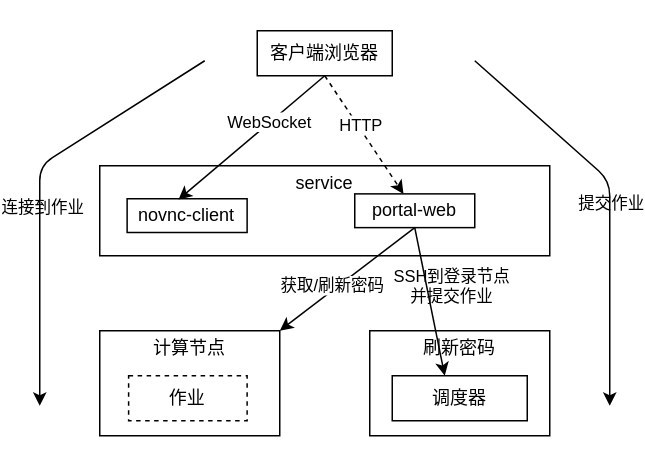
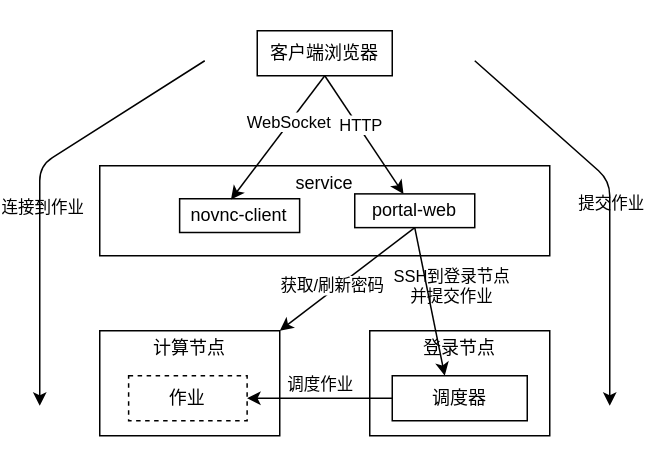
  <mxCell id="0" />
  <mxCell id="1" parent="0" />
  <mxCell id="2" value="service" style="rounded=0;whiteSpace=wrap;fillColor=none;verticalAlign=top;spacing=0;labelBackgroundColor=none;" parent="1" vertex="1"><mxGeometry x="60" y="110" width="300" height="60" as="geometry" /></mxCell>
- <mxCell id="3" value="刷新密码" style="rounded=0;whiteSpace=wrap;fillColor=none;verticalAlign=top;spacing=0;labelBackgroundColor=none;" parent="1" vertex="1"><mxGeometry x="240" y="220" width="120" height="70" as="geometry" /></mxCell>
- <mxCell id="4" value="" style="edgeStyle=none;exitX=0.5;exitY=1;exitDx=0;exitDy=0;spacing=0;labelBackgroundColor=none;dashed=1;" parent="1" source="8" target="11" edge="1"><mxGeometry relative="1" as="geometry" /></mxCell>
+ <mxCell id="3" value="登录节点" style="rounded=0;whiteSpace=wrap;fillColor=none;verticalAlign=top;spacing=0;labelBackgroundColor=none;" parent="1" vertex="1"><mxGeometry x="240" y="220" width="120" height="70" as="geometry" /></mxCell>
+ <mxCell id="4" value="" style="edgeStyle=none;exitX=0.5;exitY=1;exitDx=0;exitDy=0;spacing=0;labelBackgroundColor=none;" parent="1" source="8" target="11" edge="1"><mxGeometry relative="1" as="geometry" /></mxCell>
  <mxCell id="5" value="HTTP" style="edgeLabel;html=1;align=center;verticalAlign=middle;resizable=0;points=[];" vertex="1" connectable="0" parent="4"><mxGeometry x="-0.158" y="2" relative="1" as="geometry"><mxPoint as="offset" /></mxGeometry></mxCell>
  <mxCell id="6" style="edgeStyle=none;html=1;exitX=0.5;exitY=1;exitDx=0;exitDy=0;entryX=0.428;entryY=0.025;entryDx=0;entryDy=0;entryPerimeter=0;" edge="1" parent="1" source="8" target="23"><mxGeometry relative="1" as="geometry" /></mxCell>
  <mxCell id="7" value="WebSocket" style="edgeLabel;html=1;align=center;verticalAlign=middle;resizable=0;points=[];" vertex="1" connectable="0" parent="6"><mxGeometry x="-0.254" y="-1" relative="1" as="geometry"><mxPoint as="offset" /></mxGeometry></mxCell>
  <mxCell id="8" value="客户端浏览器" style="whiteSpace=wrap;fillColor=none;spacing=0;labelBackgroundColor=none;" parent="1" vertex="1"><mxGeometry x="165" y="20" width="90" height="30" as="geometry" /></mxCell>
  <mxCell id="9" style="edgeStyle=none;html=1;exitX=0.5;exitY=1;exitDx=0;exitDy=0;entryX=1;entryY=0;entryDx=0;entryDy=0;" edge="1" parent="1" source="11" target="15"><mxGeometry relative="1" as="geometry" /></mxCell>
  <mxCell id="10" value="获取/刷新密码" style="edgeLabel;html=1;align=center;verticalAlign=middle;resizable=0;points=[];" vertex="1" connectable="0" parent="9"><mxGeometry x="0.184" y="-3" relative="1" as="geometry"><mxPoint as="offset" /></mxGeometry></mxCell>
  <mxCell id="11" value="portal-web" style="rounded=0;whiteSpace=wrap;fillColor=none;spacing=0;labelBackgroundColor=none;" parent="1" vertex="1"><mxGeometry x="230" y="128.75" width="80" height="22.5" as="geometry" /></mxCell>
  <mxCell id="12" value="" style="edgeStyle=none;exitX=0.5;exitY=1;exitDx=0;exitDy=0;spacing=0;labelBackgroundColor=none;" parent="1" source="11" edge="1"><mxGeometry relative="1" as="geometry"><mxPoint x="332" y="160.909" as="sourcePoint" /><mxPoint x="290" y="250" as="targetPoint" /></mxGeometry></mxCell>
  <mxCell id="13" value="SSH到登录节点&#10;并提交作业" style="edgeLabel;align=center;verticalAlign=middle;resizable=0;points=[];spacing=0;labelBackgroundColor=none;" parent="12" vertex="1" connectable="0"><mxGeometry x="-0.155" y="-2" relative="1" as="geometry"><mxPoint x="18" y="-4" as="offset" /></mxGeometry></mxCell>
  <mxCell id="14" value="调度器" style="rounded=0;whiteSpace=wrap;spacing=0;labelBackgroundColor=none;fillColor=none;" parent="1" vertex="1"><mxGeometry x="255" y="250" width="90" height="30" as="geometry" /></mxCell>
  <mxCell id="15" value="计算节点" style="rounded=0;whiteSpace=wrap;fillColor=none;verticalAlign=top;spacing=0;labelBackgroundColor=none;" parent="1" vertex="1"><mxGeometry x="60" y="220" width="120" height="70" as="geometry" /></mxCell>
+ <mxCell id="16" value="" style="edgeStyle=none;exitX=0;exitY=0.5;exitDx=0;exitDy=0;entryX=1;entryY=0.5;entryDx=0;entryDy=0;spacing=0;labelBackgroundColor=none;" parent="1" source="14" target="18" edge="1"><mxGeometry relative="1" as="geometry"><mxPoint x="258.75" y="-100" as="targetPoint" /></mxGeometry></mxCell>
+ <mxCell id="17" value="调度作业" style="edgeLabel;align=center;verticalAlign=middle;resizable=0;points=[];spacing=0;labelBackgroundColor=none;" parent="16" vertex="1" connectable="0"><mxGeometry x="-0.098" y="1" relative="1" as="geometry"><mxPoint x="-4" y="-11" as="offset" /></mxGeometry></mxCell>
  <mxCell id="18" value="作业" style="rounded=0;whiteSpace=wrap;spacing=0;labelBackgroundColor=none;fillColor=none;dashed=1;" parent="1" vertex="1"><mxGeometry x="79.25" y="250" width="79" height="30" as="geometry" /></mxCell>
  <mxCell id="19" value="" style="endArrow=classic;html=1;" parent="1" edge="1"><mxGeometry width="50" height="50" relative="1" as="geometry"><mxPoint x="130" y="40" as="sourcePoint" /><mxPoint x="20" y="270" as="targetPoint" /><Array as="points"><mxPoint x="20" y="110" /></Array></mxGeometry></mxCell>
  <mxCell id="20" value="连接到作业" style="edgeLabel;html=1;align=center;verticalAlign=middle;resizable=0;points=[];fontColor=default;labelBackgroundColor=none;" parent="19" vertex="1" connectable="0"><mxGeometry x="0.085" y="1" relative="1" as="geometry"><mxPoint as="offset" /></mxGeometry></mxCell>
  <mxCell id="21" value="" style="endArrow=classic;html=1;" parent="1" edge="1"><mxGeometry width="50" height="50" relative="1" as="geometry"><mxPoint x="310" y="40" as="sourcePoint" /><mxPoint x="400" y="270" as="targetPoint" /><Array as="points"><mxPoint x="400" y="120" /></Array></mxGeometry></mxCell>
  <mxCell id="22" value="提交作业" style="edgeLabel;html=1;align=center;verticalAlign=middle;resizable=0;points=[];labelBackgroundColor=none;" parent="21" vertex="1" connectable="0"><mxGeometry x="0.0" relative="1" as="geometry"><mxPoint as="offset" /></mxGeometry></mxCell>
- <mxCell id="23" value="novnc-client" style="rounded=0;whiteSpace=wrap;fillColor=none;spacing=0;labelBackgroundColor=none;" vertex="1" parent="1"><mxGeometry x="78.25" y="132" width="80" height="22.5" as="geometry" /></mxCell>
+ <mxCell id="23" value="novnc-client" style="rounded=0;whiteSpace=wrap;fillColor=none;spacing=0;labelBackgroundColor=none;" vertex="1" parent="1"><mxGeometry x="113.25" y="132" width="80" height="22.5" as="geometry" /></mxCell>
